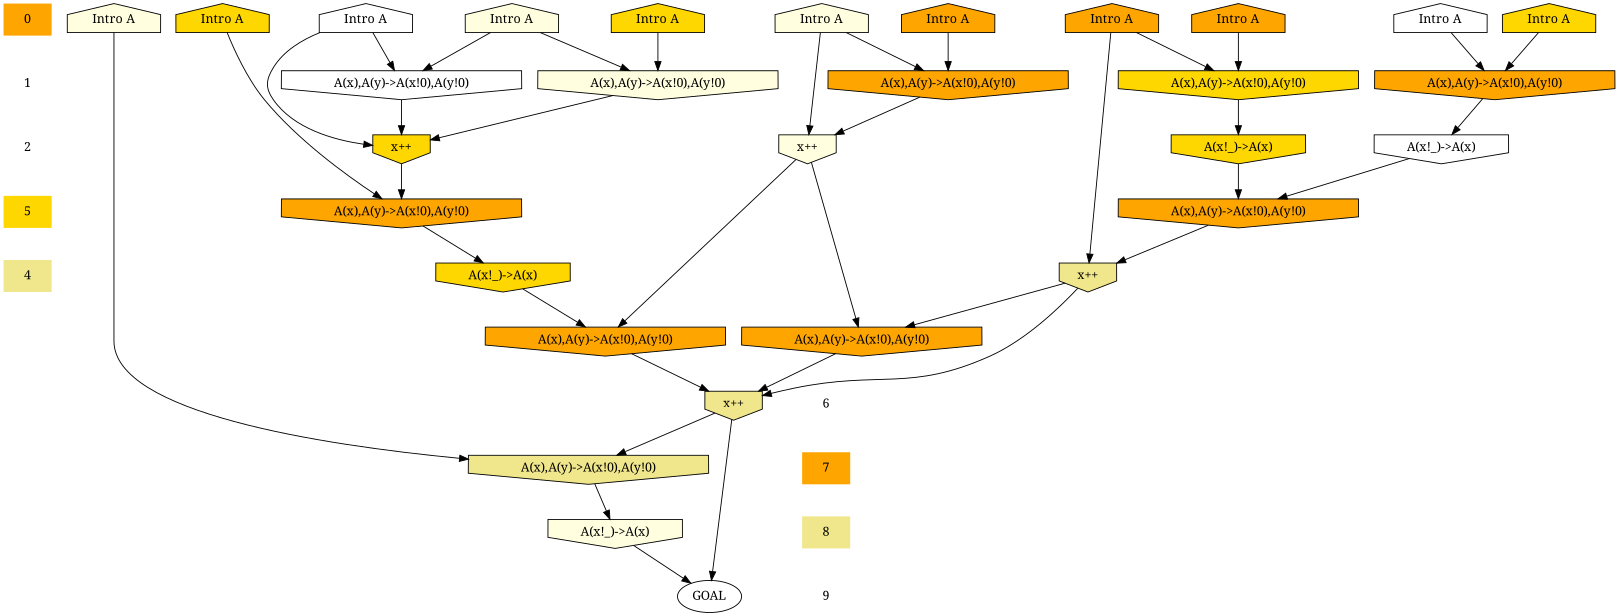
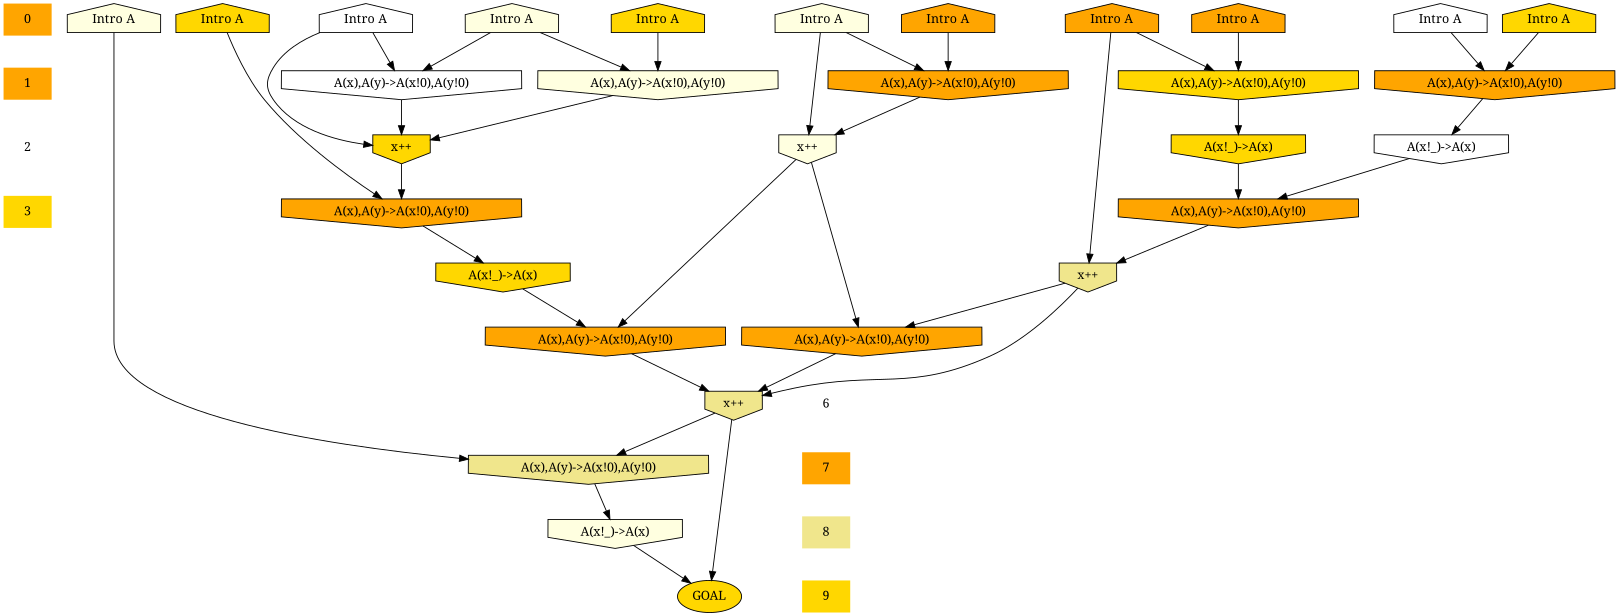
  digraph {
    fontname="Noto Serif"
    ranksep=.5
    node [fillcolor=orange fontname="Noto Serif" shape=invhouse style=filled]
    edge [fontname="Noto Serif"]
    0 [shape=plaintext]
    n2 [label="Intro A" shape=house]
    n3 [fillcolor=gold label="Intro A" shape=house]
    n4 [fillcolor=white label="Intro A" shape=house]
    n5 [fillcolor=gold label="Intro A" shape=house]
    n6 [fillcolor=white label="Intro A" shape=house]
    n7 [fillcolor=lightyellow label="Intro A" shape=house]
    n8 [fillcolor=lightyellow label="Intro A" shape=house]
    n9 [fillcolor=lightyellow label="Intro A" shape=house]
    n10 [label="Intro A" shape=house]
    n11 [label="Intro A" shape=house]
    n12 [fillcolor=gold label="Intro A" shape=house]
-   1 [fillcolor=white shape=plaintext]
+   1 [shape=plaintext]
    n14 [label="A(x),A(y)->A(x!0),A(y!0)"]
    n15 [fillcolor=gold label="A(x),A(y)->A(x!0),A(y!0)"]
    n16 [label="A(x),A(y)->A(x!0),A(y!0)"]
    n17 [fillcolor=lightyellow label="A(x),A(y)->A(x!0),A(y!0)"]
    n18 [fillcolor=white label="A(x),A(y)->A(x!0),A(y!0)"]
    2 [fillcolor=white shape=plaintext]
    n20 [fillcolor=lightyellow label="x++"]
    n21 [fillcolor=white label="A(x!_)->A(x)"]
    n22 [fillcolor=gold label="A(x!_)->A(x)"]
    n23 [fillcolor=gold label="x++"]
-   3 [fillcolor=gold shape=plaintext label=5]
+   3 [fillcolor=gold shape=plaintext]
    n25 [label="A(x),A(y)->A(x!0),A(y!0)"]
    n26 [label="A(x),A(y)->A(x!0),A(y!0)"]
-   4 [fillcolor=khaki shape=plaintext]
    n28 [fillcolor=khaki label="x++"]
    n29 [fillcolor=gold label="A(x!_)->A(x)"]
    n30 [label="A(x),A(y)->A(x!0),A(y!0)"]
    n31 [label="A(x),A(y)->A(x!0),A(y!0)"]
    6 [fillcolor=white shape=plaintext]
    n33 [fillcolor=khaki label="x++"]
    7 [shape=plaintext]
    n35 [fillcolor=khaki label="A(x),A(y)->A(x!0),A(y!0)"]
    8 [fillcolor=khaki shape=plaintext]
    n37 [fillcolor=lightyellow label="A(x!_)->A(x)"]
-   9 [fillcolor=white shape=plaintext]
-   n39 [fillcolor=white label=GOAL shape=""]
+   9 [fillcolor=gold shape=plaintext]
+   n39 [fillcolor=gold label=GOAL shape=""]
    subgraph sub_1 {
      rank=same
      0
      n2
      n3
      n4
      n5
      n6
      n7
      n8
      n9
      n10
      n11
      n12
    }
    subgraph sub_2 {
      rank=same
      1
      n14
      n15
      n16
      n17
      n18
    }
    subgraph sub_3 {
      rank=same
      2
      n20
      n21
      n22
      n23
    }
    subgraph sub_4 {
      rank=same
      3
      n25
      n26
    }
    subgraph sub_5 {
      rank=same
-     4
      n28
      n29
    }
    subgraph sub_6 {
      rank=same
      n30
      n31
    }
    subgraph sub_7 {
      rank=same
      6
      n33
    }
    subgraph sub_8 {
      rank=same
      7
      n35
    }
    subgraph sub_9 {
      rank=same
      8
      n37
    }
    subgraph sub_10 {
      rank=same
      9
      n39
    }
    0 -> 1 [style=invis]
    n2 -> n15
    n2 -> n28
    n3 -> n26
    n4 -> n16
    n5 -> n16
    n6 -> n18
    n6 -> n23
    n7 -> n17
    n7 -> n18
    n8 -> n14
    n8 -> n20
    n9 -> n35
    n10 -> n14
    n11 -> n15
    n12 -> n17
    1 -> 2 [style=invis]
    n14 -> n20
    n15 -> n22
    n16 -> n21
    n17 -> n23
    n18 -> n23
    2 -> 3 [style=invis]
    n20 -> n30
    n20 -> n31
    n21 -> n25
    n22 -> n25
    n23 -> n26
-   3 -> 4 [style=invis]
    n25 -> n28
    n26 -> n29
    n28 -> n30
    n28 -> n33
    n29 -> n31
    n30 -> n33
    n31 -> n33
    6 -> 7 [style=invis]
    n33 -> n35
    n33 -> n39
    7 -> 8 [style=invis]
    n35 -> n37
    8 -> 9 [style=invis]
    n37 -> n39
  }
